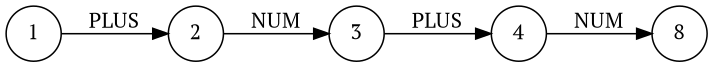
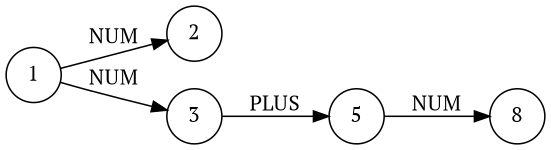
  digraph {
    fontname="PT Serif"
    rankdir=LR
    node [fontname="PT Serif" shape=circle]
    edge [fontname="PT Serif"]
    1
    2
    3
-   4
+   4 [label=5]
    n5 [label=8]
-   1 -> 2 [label=PLUS]
-   2 -> 3 [label=NUM]
+   1 -> 2 [label=NUM]
+   1 -> 3 [label=NUM]
    3 -> 4 [label=PLUS]
    4 -> n5 [label=NUM]
  }
